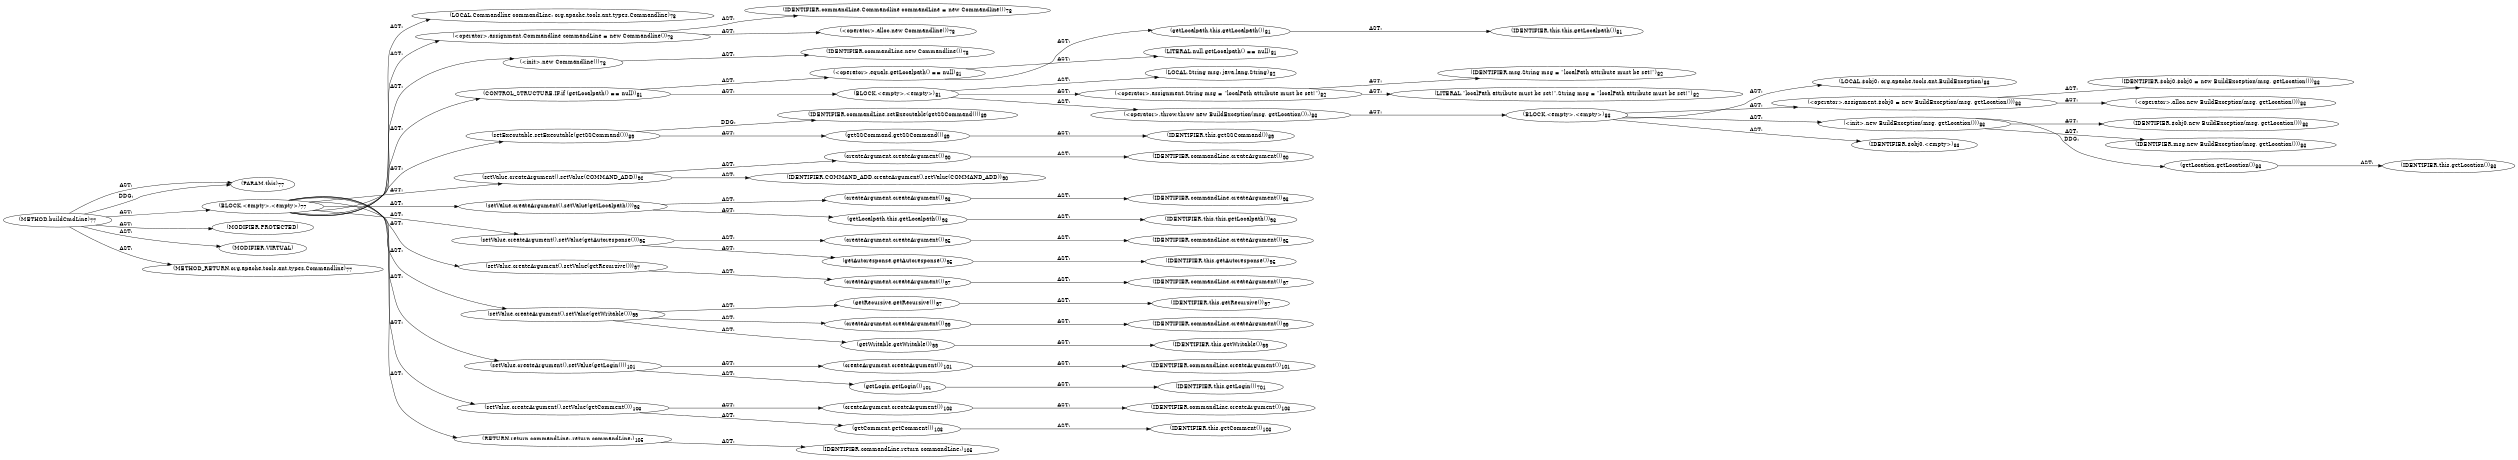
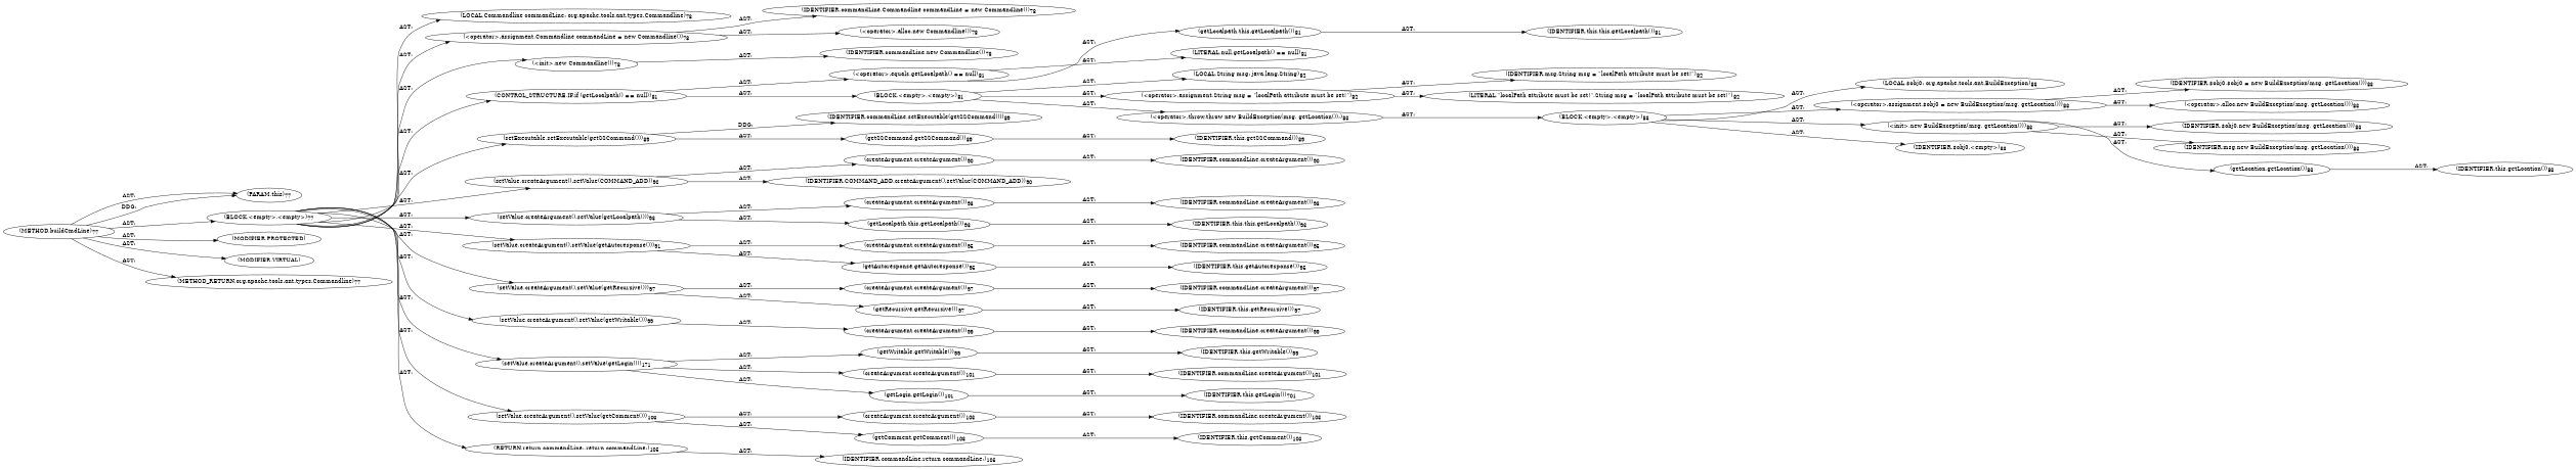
  digraph {
    fontname="DejaVu Serif"
    rankdir=LR
    node [fontname="DejaVu Serif"]
    edge [fontname="DejaVu Serif"]
    n1 [label=<(METHOD,buildCmdLine)<SUB>77</SUB>>]
    n2 [label=<(PARAM,this)<SUB>77</SUB>>]
    n3 [label=<(BLOCK,&lt;empty&gt;,&lt;empty&gt;)<SUB>77</SUB>>]
    n4 [label=<(MODIFIER,PROTECTED)>]
    n5 [label=<(MODIFIER,VIRTUAL)>]
    n6 [label=<(METHOD_RETURN,org.apache.tools.ant.types.Commandline)<SUB>77</SUB>>]
    n7 [label=<(LOCAL,Commandline commandLine: org.apache.tools.ant.types.Commandline)<SUB>78</SUB>>]
    n8 [label=<(&lt;operator&gt;.assignment,Commandline commandLine = new Commandline())<SUB>78</SUB>>]
    n9 [label=<(&lt;init&gt;,new Commandline())<SUB>78</SUB>>]
    n10 [label=<(CONTROL_STRUCTURE,IF,if (getLocalpath() == null))<SUB>81</SUB>>]
    n11 [label=<(setExecutable,setExecutable(getSSCommand()))<SUB>89</SUB>>]
    n12 [label=<(setValue,createArgument().setValue(COMMAND_ADD))<SUB>90</SUB>>]
    n13 [label=<(setValue,createArgument().setValue(getLocalpath()))<SUB>93</SUB>>]
-   n14 [label=<(setValue,createArgument().setValue(getAutoresponse()))<SUB>95</SUB>>]
+   n14 [label=<(setValue,createArgument().setValue(getAutoresponse()))<SUB>91</SUB>>]
    n15 [label=<(setValue,createArgument().setValue(getRecursive()))<SUB>97</SUB>>]
    n16 [label=<(setValue,createArgument().setValue(getWritable()))<SUB>99</SUB>>]
-   n17 [label=<(setValue,createArgument().setValue(getLogin()))<SUB>101</SUB>>]
+   n17 [label=<(setValue,createArgument().setValue(getLogin()))<SUB>171</SUB>>]
    n18 [label=<(setValue,createArgument().setValue(getComment()))<SUB>103</SUB>>]
    n19 [label=<(RETURN,return commandLine;,return commandLine;)<SUB>105</SUB>>]
    n20 [label=<(IDENTIFIER,commandLine,Commandline commandLine = new Commandline())<SUB>78</SUB>>]
    n21 [label=<(&lt;operator&gt;.alloc,new Commandline())<SUB>78</SUB>>]
    n22 [label=<(IDENTIFIER,commandLine,new Commandline())<SUB>78</SUB>>]
    n23 [label=<(&lt;operator&gt;.equals,getLocalpath() == null)<SUB>81</SUB>>]
    n24 [label=<(BLOCK,&lt;empty&gt;,&lt;empty&gt;)<SUB>81</SUB>>]
    n25 [label=<(IDENTIFIER,commandLine,setExecutable(getSSCommand()))<SUB>89</SUB>>]
    n26 [label=<(getSSCommand,getSSCommand())<SUB>89</SUB>>]
    n27 [label=<(createArgument,createArgument())<SUB>90</SUB>>]
    n28 [label=<(IDENTIFIER,COMMAND_ADD,createArgument().setValue(COMMAND_ADD))<SUB>90</SUB>>]
    n29 [label=<(createArgument,createArgument())<SUB>93</SUB>>]
    n30 [label=<(getLocalpath,this.getLocalpath())<SUB>93</SUB>>]
    n31 [label=<(createArgument,createArgument())<SUB>95</SUB>>]
    n32 [label=<(getAutoresponse,getAutoresponse())<SUB>95</SUB>>]
    n33 [label=<(createArgument,createArgument())<SUB>97</SUB>>]
    n34 [label=<(getRecursive,getRecursive())<SUB>97</SUB>>]
    n35 [label=<(createArgument,createArgument())<SUB>99</SUB>>]
    n36 [label=<(getWritable,getWritable())<SUB>99</SUB>>]
    n37 [label=<(createArgument,createArgument())<SUB>101</SUB>>]
    n38 [label=<(getLogin,getLogin())<SUB>101</SUB>>]
    n39 [label=<(createArgument,createArgument())<SUB>103</SUB>>]
    n40 [label=<(getComment,getComment())<SUB>103</SUB>>]
    n41 [label=<(IDENTIFIER,commandLine,return commandLine;)<SUB>105</SUB>>]
    n42 [label=<(getLocalpath,this.getLocalpath())<SUB>81</SUB>>]
    n43 [label=<(LITERAL,null,getLocalpath() == null)<SUB>81</SUB>>]
    n44 [label=<(LOCAL,String msg: java.lang.String)<SUB>82</SUB>>]
    n45 [label=<(&lt;operator&gt;.assignment,String msg = &quot;localPath attribute must be set!&quot;)<SUB>82</SUB>>]
    n46 [label=<(&lt;operator&gt;.throw,throw new BuildException(msg, getLocation());)<SUB>83</SUB>>]
    n47 [label=<(IDENTIFIER,this,this.getLocalpath())<SUB>81</SUB>>]
    n48 [label=<(IDENTIFIER,msg,String msg = &quot;localPath attribute must be set!&quot;)<SUB>82</SUB>>]
    n49 [label=<(LITERAL,&quot;localPath attribute must be set!&quot;,String msg = &quot;localPath attribute must be set!&quot;)<SUB>82</SUB>>]
    n50 [label=<(BLOCK,&lt;empty&gt;,&lt;empty&gt;)<SUB>83</SUB>>]
    n51 [label=<(LOCAL,$obj0: org.apache.tools.ant.BuildException)<SUB>83</SUB>>]
    n52 [label=<(&lt;operator&gt;.assignment,$obj0 = new BuildException(msg, getLocation()))<SUB>83</SUB>>]
    n53 [label=<(&lt;init&gt;,new BuildException(msg, getLocation()))<SUB>83</SUB>>]
    n54 [label=<(IDENTIFIER,$obj0,&lt;empty&gt;)<SUB>83</SUB>>]
    n55 [label=<(IDENTIFIER,$obj0,$obj0 = new BuildException(msg, getLocation()))<SUB>83</SUB>>]
    n56 [label=<(&lt;operator&gt;.alloc,new BuildException(msg, getLocation()))<SUB>83</SUB>>]
    n57 [label=<(IDENTIFIER,$obj0,new BuildException(msg, getLocation()))<SUB>83</SUB>>]
    n58 [label=<(IDENTIFIER,msg,new BuildException(msg, getLocation()))<SUB>83</SUB>>]
    n59 [label=<(getLocation,getLocation())<SUB>83</SUB>>]
    n60 [label=<(IDENTIFIER,this,getLocation())<SUB>83</SUB>>]
    n61 [label=<(IDENTIFIER,this,getSSCommand())<SUB>89</SUB>>]
    n62 [label=<(IDENTIFIER,commandLine,createArgument())<SUB>90</SUB>>]
    n63 [label=<(IDENTIFIER,commandLine,createArgument())<SUB>93</SUB>>]
    n64 [label=<(IDENTIFIER,this,this.getLocalpath())<SUB>93</SUB>>]
    n65 [label=<(IDENTIFIER,commandLine,createArgument())<SUB>95</SUB>>]
    n66 [label=<(IDENTIFIER,this,getAutoresponse())<SUB>95</SUB>>]
    n67 [label=<(IDENTIFIER,commandLine,createArgument())<SUB>97</SUB>>]
    n68 [label=<(IDENTIFIER,this,getRecursive())<SUB>97</SUB>>]
    n69 [label=<(IDENTIFIER,commandLine,createArgument())<SUB>99</SUB>>]
    n70 [label=<(IDENTIFIER,this,getWritable())<SUB>99</SUB>>]
    n71 [label=<(IDENTIFIER,commandLine,createArgument())<SUB>101</SUB>>]
    n72 [label=<(IDENTIFIER,this,getLogin())<SUB>701</SUB>>]
    n73 [label=<(IDENTIFIER,commandLine,createArgument())<SUB>103</SUB>>]
    n74 [label=<(IDENTIFIER,this,getComment())<SUB>103</SUB>>]
    n1 -> n2 [label="AST: "]
    n1 -> n2 [label="DDG: "]
    n1 -> n3 [label="AST: "]
    n1 -> n4 [label="AST: "]
    n1 -> n5 [label="AST: "]
    n1 -> n6 [label="AST: "]
    n3 -> n7 [label="AST: "]
    n3 -> n8 [label="AST: "]
    n3 -> n9 [label="AST: "]
    n3 -> n10 [label="AST: "]
    n3 -> n11 [label="AST: "]
    n3 -> n12 [label="AST: "]
    n3 -> n13 [label="AST: "]
    n3 -> n14 [label="AST: "]
    n3 -> n15 [label="AST: "]
    n3 -> n16 [label="AST: "]
    n3 -> n17 [label="AST: "]
    n3 -> n18 [label="AST: "]
    n3 -> n19 [label="AST: "]
    n8 -> n20 [label="AST: "]
    n8 -> n21 [label="AST: "]
    n9 -> n22 [label="AST: "]
    n10 -> n23 [label="AST: "]
    n10 -> n24 [label="AST: "]
    n11 -> n25 [label="DDG: "]
    n11 -> n26 [label="AST: "]
    n12 -> n27 [label="AST: "]
    n12 -> n28 [label="AST: "]
    n13 -> n29 [label="AST: "]
    n13 -> n30 [label="AST: "]
    n14 -> n31 [label="AST: "]
    n14 -> n32 [label="AST: "]
    n15 -> n33 [label="AST: "]
-   n16 -> n34 [label="AST: "]
+   n15 -> n34 [label="AST: "]
    n16 -> n35 [label="AST: "]
-   n16 -> n36 [label="AST: "]
+   n17 -> n36 [label="AST: "]
    n17 -> n37 [label="AST: "]
    n17 -> n38 [label="AST: "]
    n18 -> n39 [label="AST: "]
    n18 -> n40 [label="AST: "]
    n19 -> n41 [label="AST: "]
    n23 -> n42 [label="AST: "]
    n23 -> n43 [label="AST: "]
    n24 -> n44 [label="AST: "]
    n24 -> n45 [label="AST: "]
    n24 -> n46 [label="AST: "]
    n26 -> n61 [label="AST: "]
    n27 -> n62 [label="AST: "]
    n29 -> n63 [label="AST: "]
    n30 -> n64 [label="AST: "]
    n31 -> n65 [label="AST: "]
    n32 -> n66 [label="AST: "]
    n33 -> n67 [label="AST: "]
    n34 -> n68 [label="AST: "]
    n35 -> n69 [label="AST: "]
    n36 -> n70 [label="AST: "]
    n37 -> n71 [label="AST: "]
    n38 -> n72 [label="AST: "]
    n39 -> n73 [label="AST: "]
    n40 -> n74 [label="AST: "]
    n42 -> n47 [label="AST: "]
    n45 -> n48 [label="AST: "]
    n45 -> n49 [label="AST: "]
    n46 -> n50 [label="AST: "]
    n50 -> n51 [label="AST: "]
    n50 -> n52 [label="AST: "]
    n50 -> n53 [label="AST: "]
    n50 -> n54 [label="AST: "]
    n52 -> n55 [label="AST: "]
    n52 -> n56 [label="AST: "]
    n53 -> n57 [label="AST: "]
    n53 -> n58 [label="AST: "]
-   n53 -> n59 [label="DDG: "]
+   n53 -> n59 [label="AST: "]
    n59 -> n60 [label="AST: "]
  }
